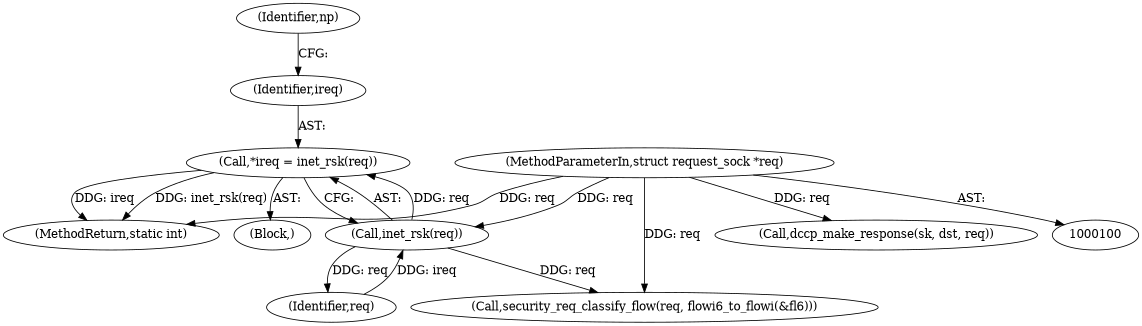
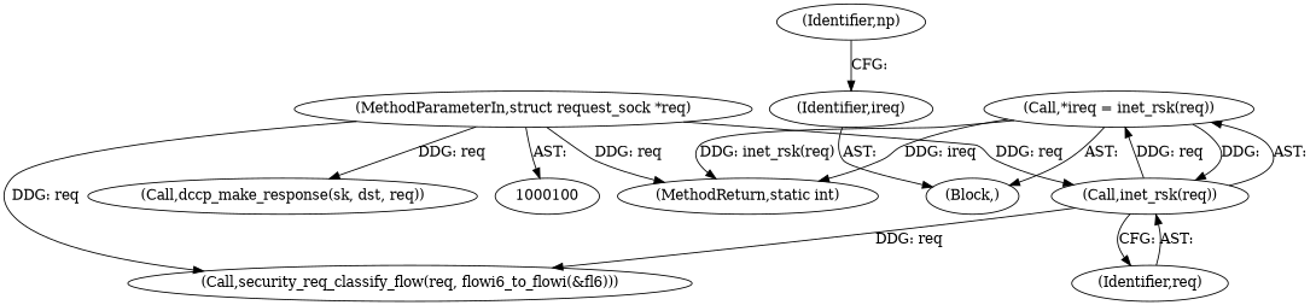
  digraph {
    n1 [label="(Call,*ireq = inet_rsk(req))"]
    n2 [label="(Call,inet_rsk(req))"]
    n3 [label="(Block,)"]
    n4 [label="(MethodReturn,static int)"]
    n5 [label="(Call,security_req_classify_flow(req, flowi6_to_flowi(&fl6)))"]
    n6 [label="(Identifier,req)"]
    n7 [label="(MethodParameterIn,struct request_sock *req)"]
    n8 [label="(Call,dccp_make_response(sk, dst, req))"]
    1000100
    n10 [label="(Identifier,np)"]
    n11 [label="(Identifier,ireq)"]
-   n1 -> n2 [label="CFG: "]
+   n1 -> n2 [label="DDG: "]
    n1 -> n3 [label="AST: "]
    n1 -> n4 [label="DDG: inet_rsk(req)"]
    n1 -> n4 [label="DDG: ireq"]
    n2 -> n1 [label="AST: "]
    n2 -> n1 [label="DDG: req"]
    n2 -> n5 [label="DDG: req"]
-   n2 -> n6 [label="DDG: req"]
-   n6 -> n2 [label="DDG: ireq"]
+   n2 -> n6 [label="CFG: "]
+   n6 -> n2 [label="AST: "]
    n7 -> n2 [label="DDG: req"]
    n7 -> n4 [label="DDG: req"]
    n7 -> n5 [label="DDG: req"]
    n7 -> n8 [label="DDG: req"]
    n7 -> 1000100 [label="AST: "]
    n10 -> n11 [label="CFG: "]
-   n11 -> n1 [label="AST: "]
+   n11 -> n3 [label="AST: "]
  }
